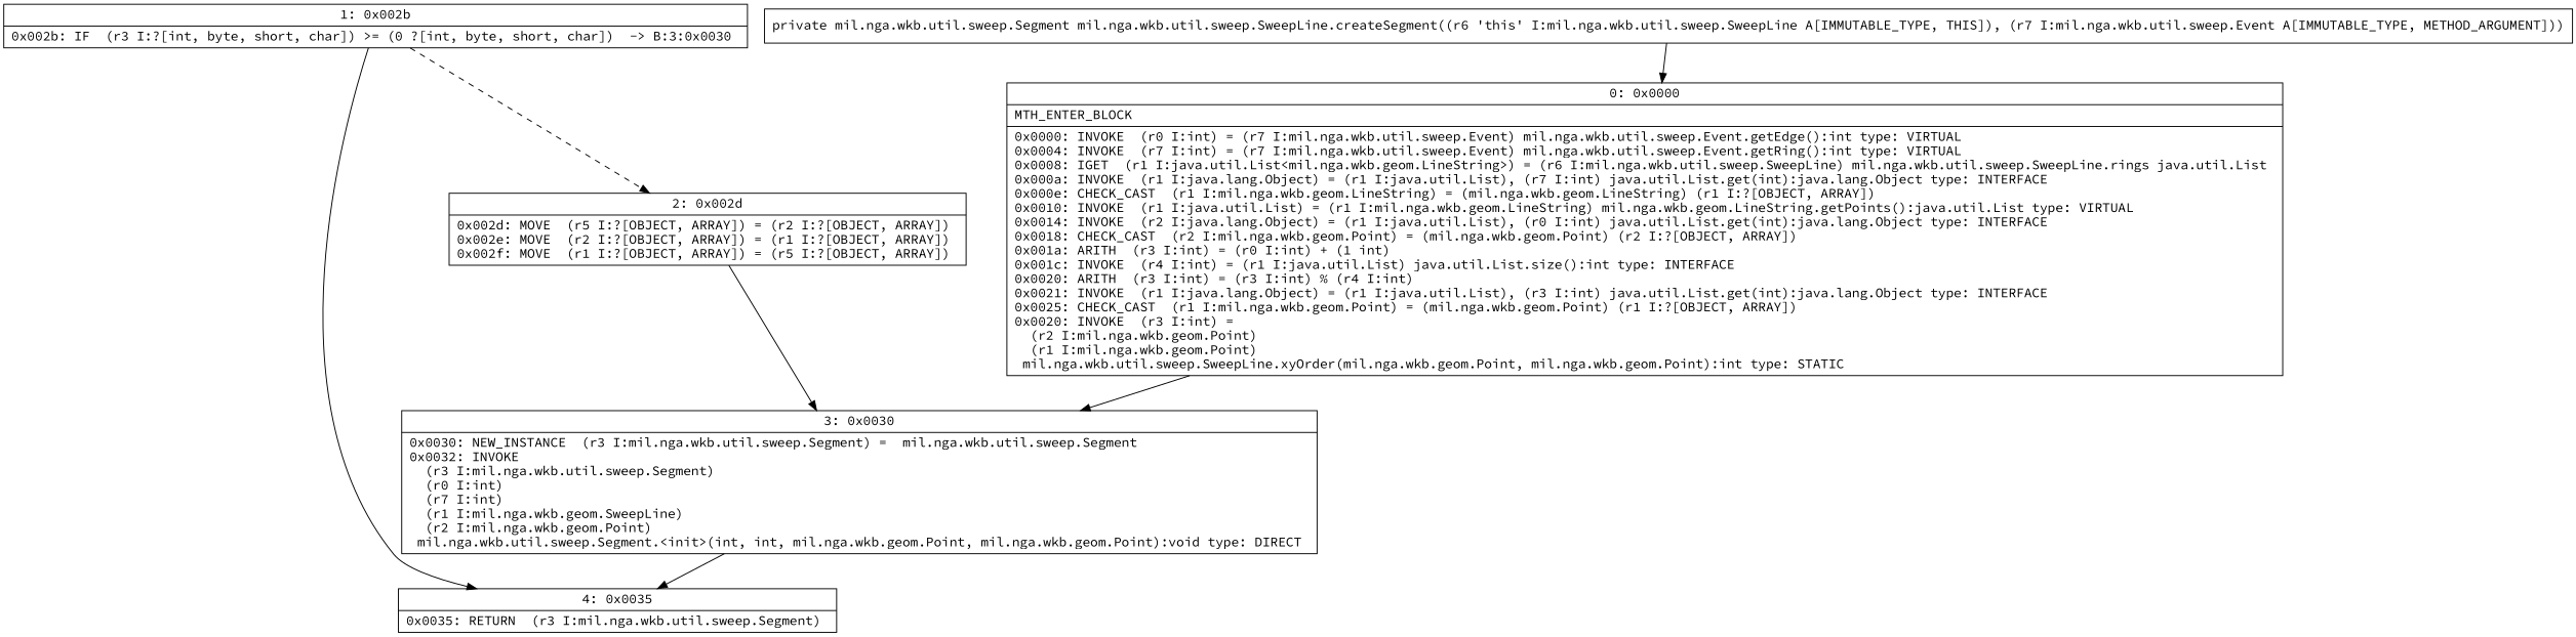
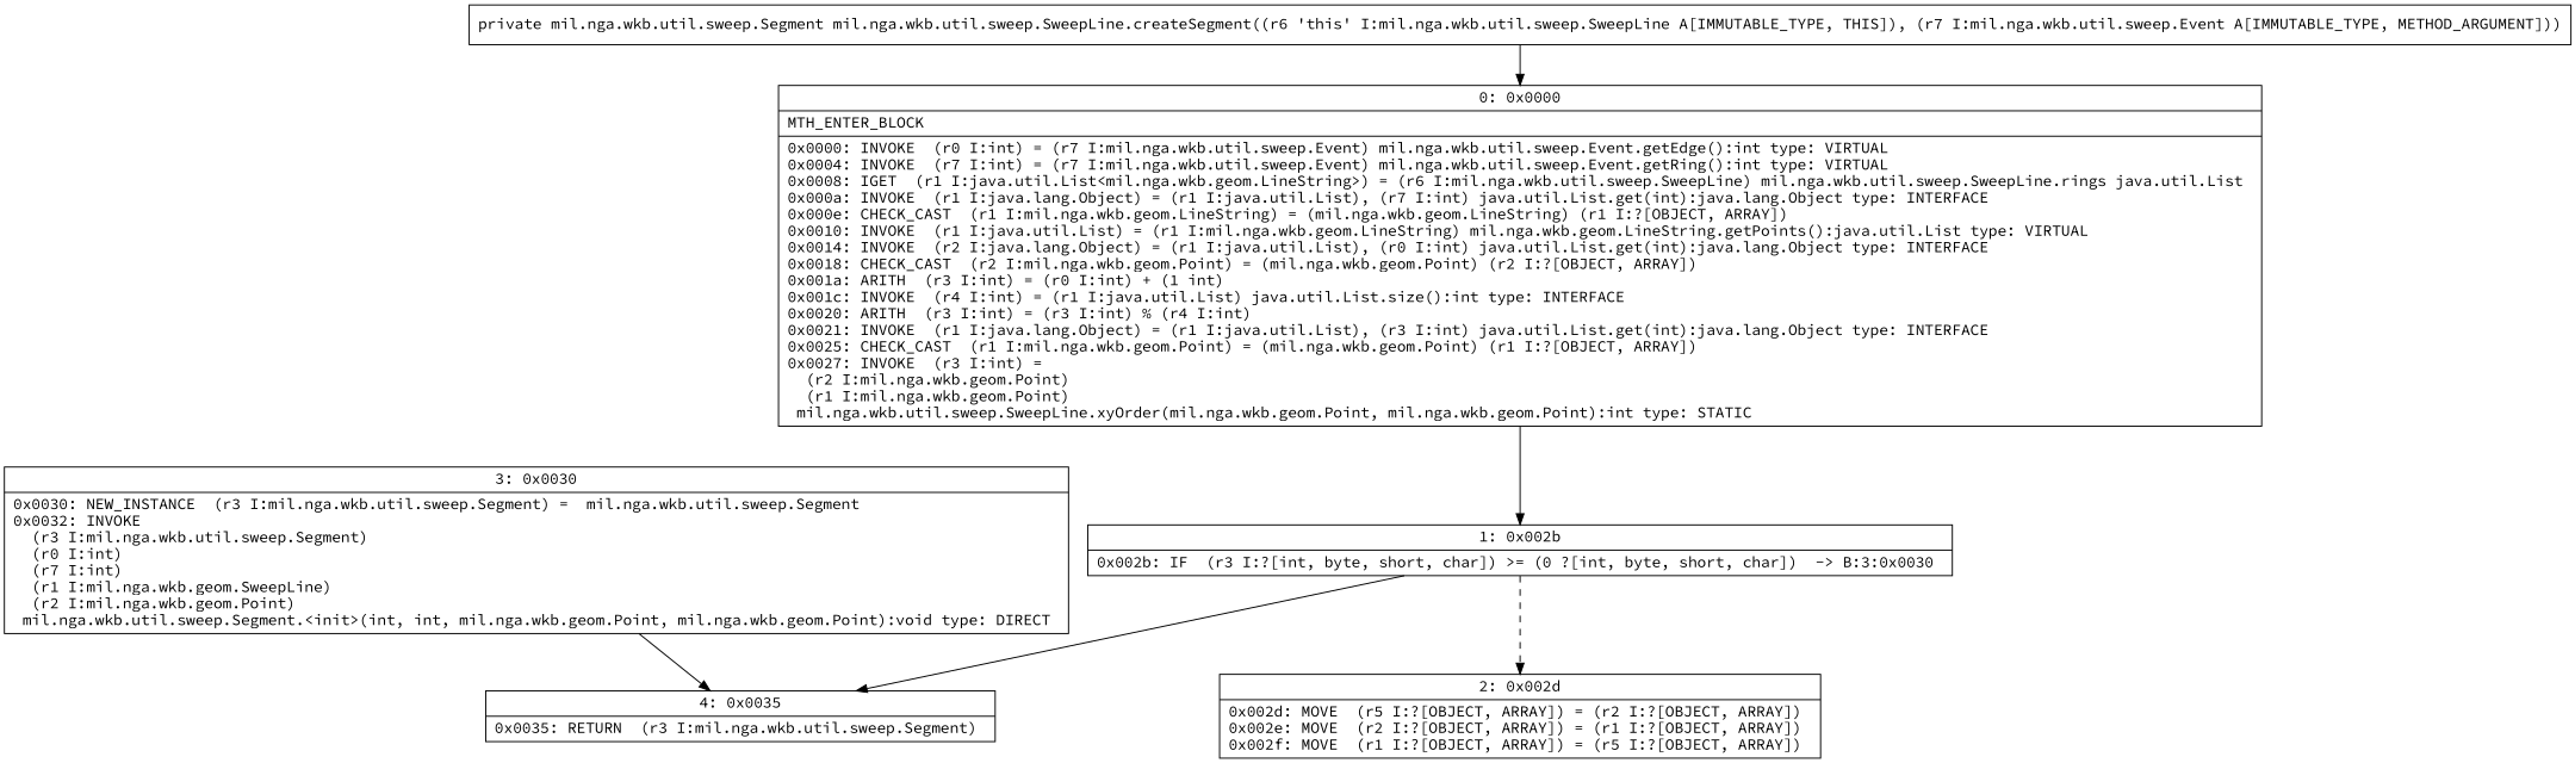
  digraph {
    fontname="Source Code Pro"
    node [fontname="Source Code Pro" shape=record]
    edge [fontname="Source Code Pro"]
-   n1 [label="{0\:\ 0x0000|MTH_ENTER_BLOCK\l|0x0000: INVOKE  (r0 I:int) = (r7 I:mil.nga.wkb.util.sweep.Event) mil.nga.wkb.util.sweep.Event.getEdge():int type: VIRTUAL \l0x0004: INVOKE  (r7 I:int) = (r7 I:mil.nga.wkb.util.sweep.Event) mil.nga.wkb.util.sweep.Event.getRing():int type: VIRTUAL \l0x0008: IGET  (r1 I:java.util.List\<mil.nga.wkb.geom.LineString\>) = (r6 I:mil.nga.wkb.util.sweep.SweepLine) mil.nga.wkb.util.sweep.SweepLine.rings java.util.List \l0x000a: INVOKE  (r1 I:java.lang.Object) = (r1 I:java.util.List), (r7 I:int) java.util.List.get(int):java.lang.Object type: INTERFACE \l0x000e: CHECK_CAST  (r1 I:mil.nga.wkb.geom.LineString) = (mil.nga.wkb.geom.LineString) (r1 I:?[OBJECT, ARRAY]) \l0x0010: INVOKE  (r1 I:java.util.List) = (r1 I:mil.nga.wkb.geom.LineString) mil.nga.wkb.geom.LineString.getPoints():java.util.List type: VIRTUAL \l0x0014: INVOKE  (r2 I:java.lang.Object) = (r1 I:java.util.List), (r0 I:int) java.util.List.get(int):java.lang.Object type: INTERFACE \l0x0018: CHECK_CAST  (r2 I:mil.nga.wkb.geom.Point) = (mil.nga.wkb.geom.Point) (r2 I:?[OBJECT, ARRAY]) \l0x001a: ARITH  (r3 I:int) = (r0 I:int) + (1 int) \l0x001c: INVOKE  (r4 I:int) = (r1 I:java.util.List) java.util.List.size():int type: INTERFACE \l0x0020: ARITH  (r3 I:int) = (r3 I:int) % (r4 I:int) \l0x0021: INVOKE  (r1 I:java.lang.Object) = (r1 I:java.util.List), (r3 I:int) java.util.List.get(int):java.lang.Object type: INTERFACE \l0x0025: CHECK_CAST  (r1 I:mil.nga.wkb.geom.Point) = (mil.nga.wkb.geom.Point) (r1 I:?[OBJECT, ARRAY]) \l0x0020: INVOKE  (r3 I:int) = \l  (r2 I:mil.nga.wkb.geom.Point)\l  (r1 I:mil.nga.wkb.geom.Point)\l mil.nga.wkb.util.sweep.SweepLine.xyOrder(mil.nga.wkb.geom.Point, mil.nga.wkb.geom.Point):int type: STATIC \l}"]
+   n1 [label="{0\:\ 0x0000|MTH_ENTER_BLOCK\l|0x0000: INVOKE  (r0 I:int) = (r7 I:mil.nga.wkb.util.sweep.Event) mil.nga.wkb.util.sweep.Event.getEdge():int type: VIRTUAL \l0x0004: INVOKE  (r7 I:int) = (r7 I:mil.nga.wkb.util.sweep.Event) mil.nga.wkb.util.sweep.Event.getRing():int type: VIRTUAL \l0x0008: IGET  (r1 I:java.util.List\<mil.nga.wkb.geom.LineString\>) = (r6 I:mil.nga.wkb.util.sweep.SweepLine) mil.nga.wkb.util.sweep.SweepLine.rings java.util.List \l0x000a: INVOKE  (r1 I:java.lang.Object) = (r1 I:java.util.List), (r7 I:int) java.util.List.get(int):java.lang.Object type: INTERFACE \l0x000e: CHECK_CAST  (r1 I:mil.nga.wkb.geom.LineString) = (mil.nga.wkb.geom.LineString) (r1 I:?[OBJECT, ARRAY]) \l0x0010: INVOKE  (r1 I:java.util.List) = (r1 I:mil.nga.wkb.geom.LineString) mil.nga.wkb.geom.LineString.getPoints():java.util.List type: VIRTUAL \l0x0014: INVOKE  (r2 I:java.lang.Object) = (r1 I:java.util.List), (r0 I:int) java.util.List.get(int):java.lang.Object type: INTERFACE \l0x0018: CHECK_CAST  (r2 I:mil.nga.wkb.geom.Point) = (mil.nga.wkb.geom.Point) (r2 I:?[OBJECT, ARRAY]) \l0x001a: ARITH  (r3 I:int) = (r0 I:int) + (1 int) \l0x001c: INVOKE  (r4 I:int) = (r1 I:java.util.List) java.util.List.size():int type: INTERFACE \l0x0020: ARITH  (r3 I:int) = (r3 I:int) % (r4 I:int) \l0x0021: INVOKE  (r1 I:java.lang.Object) = (r1 I:java.util.List), (r3 I:int) java.util.List.get(int):java.lang.Object type: INTERFACE \l0x0025: CHECK_CAST  (r1 I:mil.nga.wkb.geom.Point) = (mil.nga.wkb.geom.Point) (r1 I:?[OBJECT, ARRAY]) \l0x0027: INVOKE  (r3 I:int) = \l  (r2 I:mil.nga.wkb.geom.Point)\l  (r1 I:mil.nga.wkb.geom.Point)\l mil.nga.wkb.util.sweep.SweepLine.xyOrder(mil.nga.wkb.geom.Point, mil.nga.wkb.geom.Point):int type: STATIC \l}"]
    n2 [label="{1\:\ 0x002b|0x002b: IF  (r3 I:?[int, byte, short, char]) \>= (0 ?[int, byte, short, char])  \-\> B:3:0x0030 \l}"]
    n3 [label="{2\:\ 0x002d|0x002d: MOVE  (r5 I:?[OBJECT, ARRAY]) = (r2 I:?[OBJECT, ARRAY]) \l0x002e: MOVE  (r2 I:?[OBJECT, ARRAY]) = (r1 I:?[OBJECT, ARRAY]) \l0x002f: MOVE  (r1 I:?[OBJECT, ARRAY]) = (r5 I:?[OBJECT, ARRAY]) \l}"]
    n4 [label="{4\:\ 0x0035|0x0035: RETURN  (r3 I:mil.nga.wkb.util.sweep.Segment) \l}"]
    n5 [label="{3\:\ 0x0030|0x0030: NEW_INSTANCE  (r3 I:mil.nga.wkb.util.sweep.Segment) =  mil.nga.wkb.util.sweep.Segment \l0x0032: INVOKE  \l  (r3 I:mil.nga.wkb.util.sweep.Segment)\l  (r0 I:int)\l  (r7 I:int)\l  (r1 I:mil.nga.wkb.geom.SweepLine)\l  (r2 I:mil.nga.wkb.geom.Point)\l mil.nga.wkb.util.sweep.Segment.\<init\>(int, int, mil.nga.wkb.geom.Point, mil.nga.wkb.geom.Point):void type: DIRECT \l}"]
    n6 [label="{private mil.nga.wkb.util.sweep.Segment mil.nga.wkb.util.sweep.SweepLine.createSegment((r6 'this' I:mil.nga.wkb.util.sweep.SweepLine A[IMMUTABLE_TYPE, THIS]), (r7 I:mil.nga.wkb.util.sweep.Event A[IMMUTABLE_TYPE, METHOD_ARGUMENT])) }"]
-   n1 -> n5
+   n1 -> n2
    n2 -> n3 [style=dashed]
    n2 -> n4
-   n3 -> n5
    n5 -> n4
    n6 -> n1
  }
